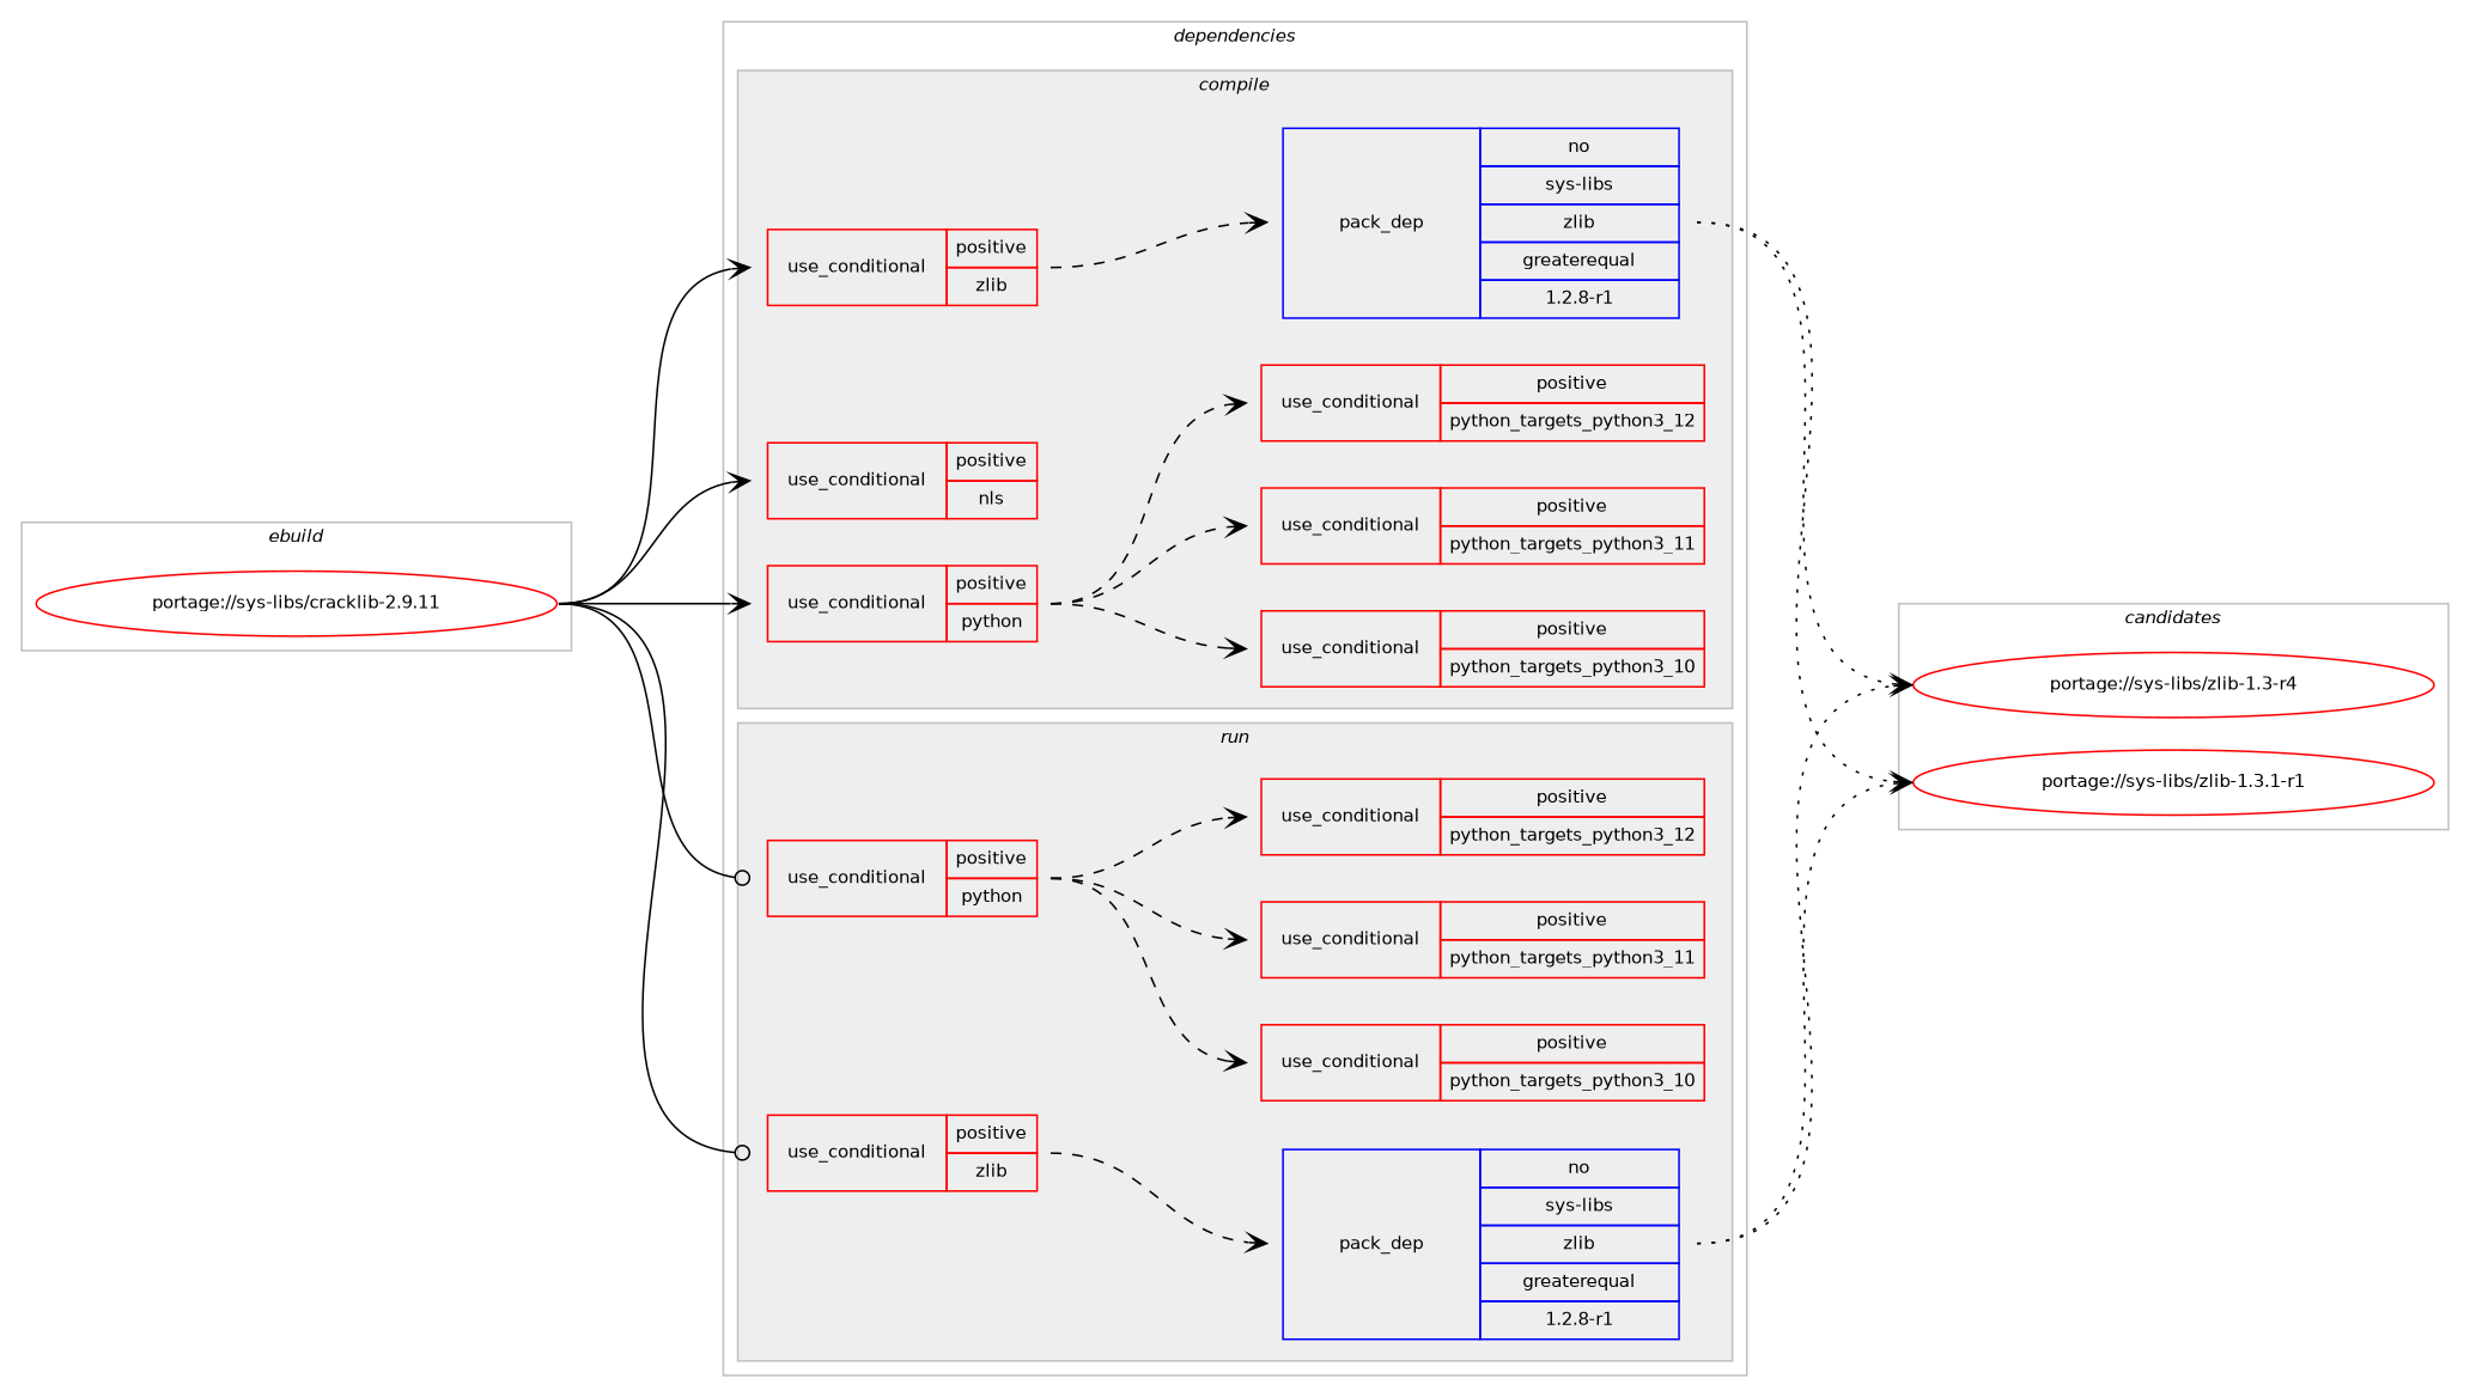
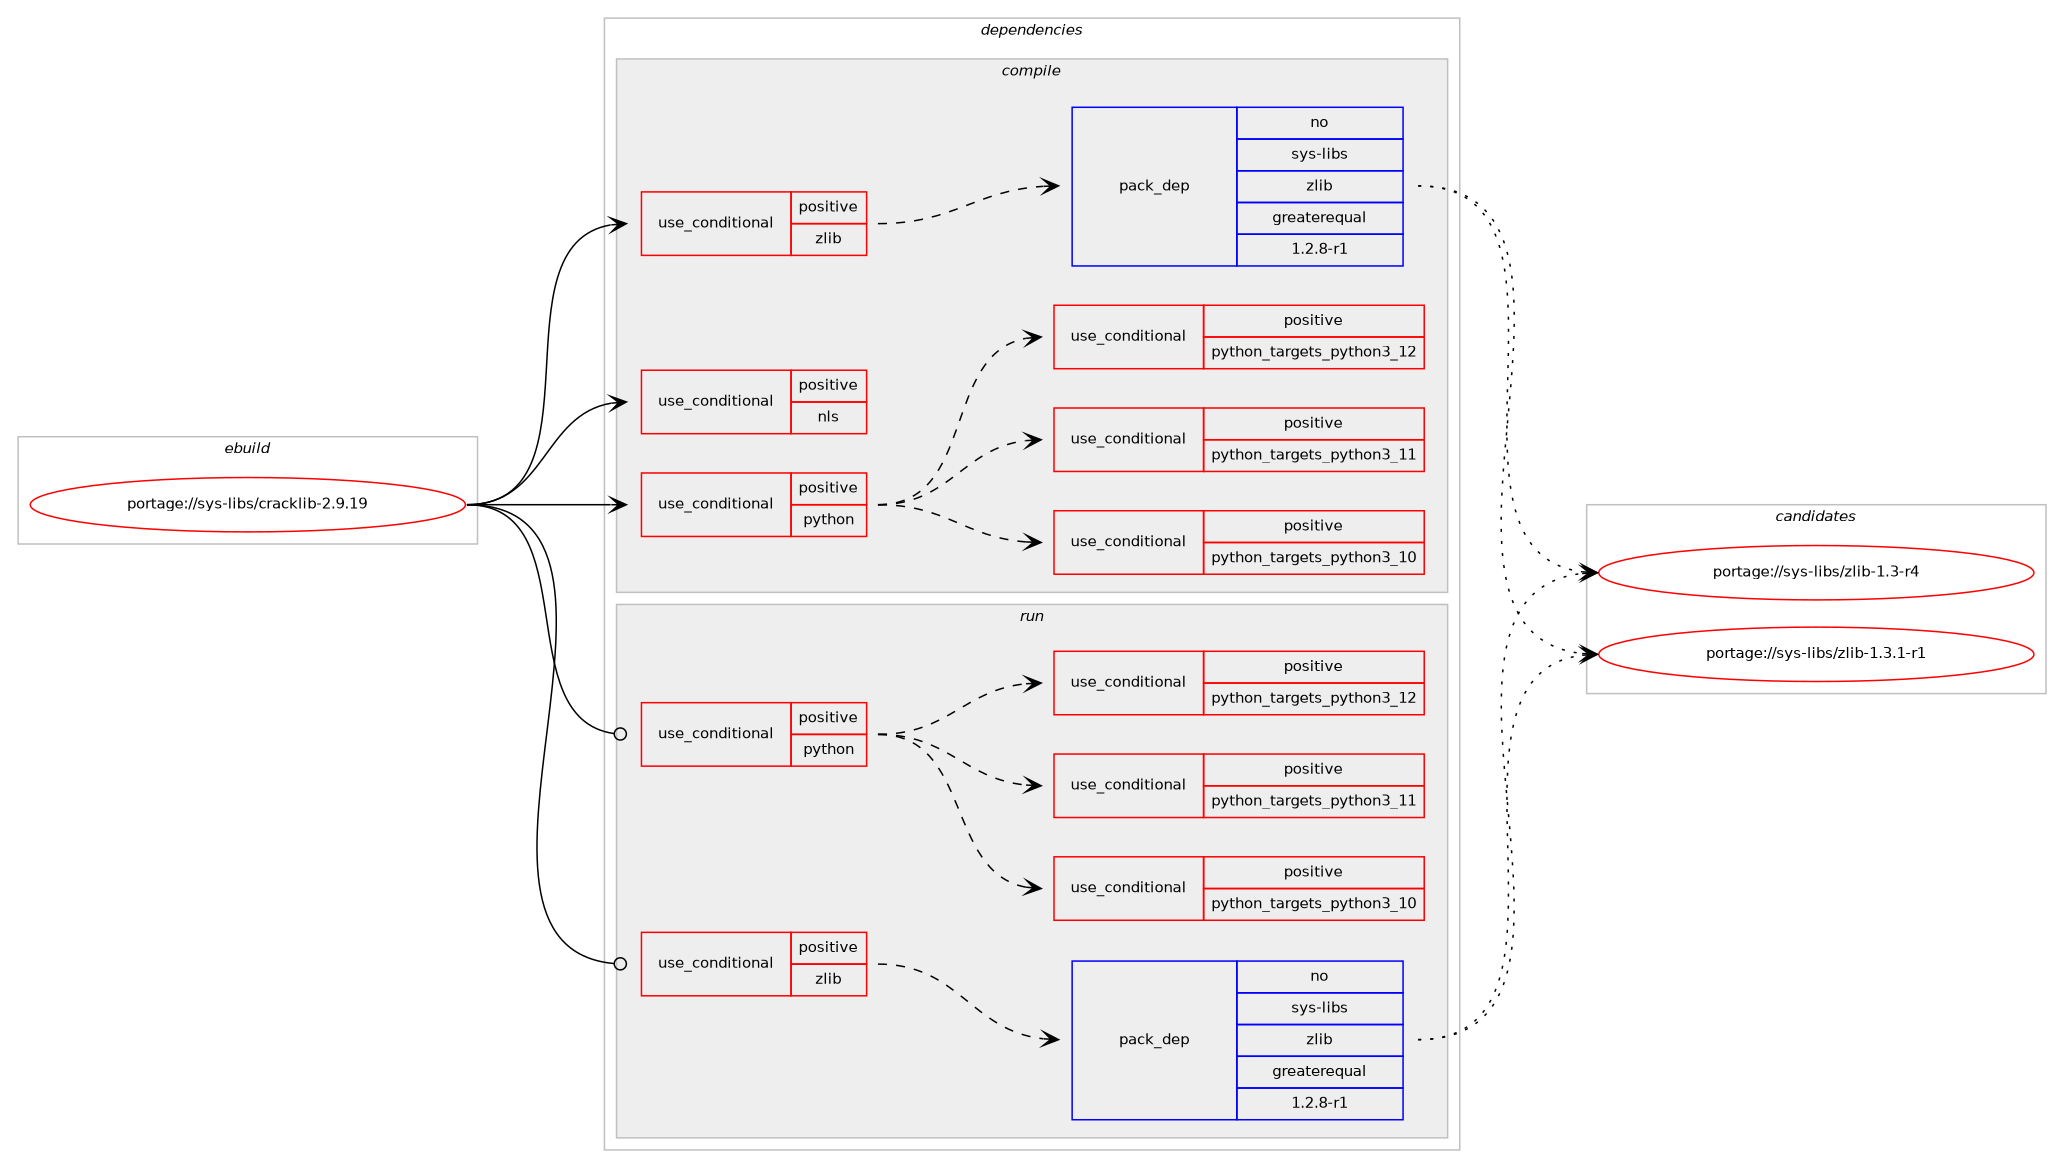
  digraph {
    compound=true
    concentrate=true
    fontname=Helvetica
    fontsize=10
    newrank=true
    rankdir=LR
    ranksep=1.5
    node [color=red fontname=Helvetica fontsize=10 shape=none]
    edge [arrowhead=vee headport=w style=dashed tailport=e weight=20]
-   n1 [label="portage://sys-libs/cracklib-2.9.11" width=4 shape=""]
+   n1 [label="portage://sys-libs/cracklib-2.9.19" width=4 shape=""]
    n2 [label=<<TABLE BORDER="0" CELLBORDER="1" CELLSPACING="0" CELLPADDING="4"><TR><TD ROWSPAN="3" CELLPADDING="10">use_conditional</TD></TR><TR><TD>positive</TD></TR><TR><TD>nls</TD></TR></TABLE>>]
    n3 [label=<<TABLE BORDER="0" CELLBORDER="1" CELLSPACING="0" CELLPADDING="4"><TR><TD ROWSPAN="3" CELLPADDING="10">use_conditional</TD></TR><TR><TD>positive</TD></TR><TR><TD>python_targets_python3_10</TD></TR></TABLE>>]
    n4 [label=<<TABLE BORDER="0" CELLBORDER="1" CELLSPACING="0" CELLPADDING="4"><TR><TD ROWSPAN="3" CELLPADDING="10">use_conditional</TD></TR><TR><TD>positive</TD></TR><TR><TD>python_targets_python3_11</TD></TR></TABLE>>]
    n5 [label=<<TABLE BORDER="0" CELLBORDER="1" CELLSPACING="0" CELLPADDING="4"><TR><TD ROWSPAN="3" CELLPADDING="10">use_conditional</TD></TR><TR><TD>positive</TD></TR><TR><TD>python_targets_python3_12</TD></TR></TABLE>>]
    n6 [label=<<TABLE BORDER="0" CELLBORDER="1" CELLSPACING="0" CELLPADDING="4"><TR><TD ROWSPAN="3" CELLPADDING="10">use_conditional</TD></TR><TR><TD>positive</TD></TR><TR><TD>python</TD></TR></TABLE>>]
    n7 [color=blue label=<<TABLE BORDER="0" CELLBORDER="1" CELLSPACING="0" CELLPADDING="4" WIDTH="220"><TR><TD ROWSPAN="6" CELLPADDING="30">pack_dep</TD></TR><TR><TD WIDTH="110">no</TD></TR><TR><TD>sys-libs</TD></TR><TR><TD>zlib</TD></TR><TR><TD>greaterequal</TD></TR><TR><TD>1.2.8-r1</TD></TR></TABLE>>]
    n8 [label=<<TABLE BORDER="0" CELLBORDER="1" CELLSPACING="0" CELLPADDING="4"><TR><TD ROWSPAN="3" CELLPADDING="10">use_conditional</TD></TR><TR><TD>positive</TD></TR><TR><TD>zlib</TD></TR></TABLE>>]
    n9 [label=<<TABLE BORDER="0" CELLBORDER="1" CELLSPACING="0" CELLPADDING="4"><TR><TD ROWSPAN="3" CELLPADDING="10">use_conditional</TD></TR><TR><TD>positive</TD></TR><TR><TD>python_targets_python3_10</TD></TR></TABLE>>]
    n10 [label=<<TABLE BORDER="0" CELLBORDER="1" CELLSPACING="0" CELLPADDING="4"><TR><TD ROWSPAN="3" CELLPADDING="10">use_conditional</TD></TR><TR><TD>positive</TD></TR><TR><TD>python_targets_python3_11</TD></TR></TABLE>>]
    n11 [label=<<TABLE BORDER="0" CELLBORDER="1" CELLSPACING="0" CELLPADDING="4"><TR><TD ROWSPAN="3" CELLPADDING="10">use_conditional</TD></TR><TR><TD>positive</TD></TR><TR><TD>python_targets_python3_12</TD></TR></TABLE>>]
    n12 [label=<<TABLE BORDER="0" CELLBORDER="1" CELLSPACING="0" CELLPADDING="4"><TR><TD ROWSPAN="3" CELLPADDING="10">use_conditional</TD></TR><TR><TD>positive</TD></TR><TR><TD>python</TD></TR></TABLE>>]
    n13 [color=blue label=<<TABLE BORDER="0" CELLBORDER="1" CELLSPACING="0" CELLPADDING="4" WIDTH="220"><TR><TD ROWSPAN="6" CELLPADDING="30">pack_dep</TD></TR><TR><TD WIDTH="110">no</TD></TR><TR><TD>sys-libs</TD></TR><TR><TD>zlib</TD></TR><TR><TD>greaterequal</TD></TR><TR><TD>1.2.8-r1</TD></TR></TABLE>>]
    n14 [label=<<TABLE BORDER="0" CELLBORDER="1" CELLSPACING="0" CELLPADDING="4"><TR><TD ROWSPAN="3" CELLPADDING="10">use_conditional</TD></TR><TR><TD>positive</TD></TR><TR><TD>zlib</TD></TR></TABLE>>]
    n15 [label="portage://sys-libs/zlib-1.3-r4" width=4 shape=""]
    n16 [label="portage://sys-libs/zlib-1.3.1-r1" width=4 shape=""]
    subgraph cluster_1 {
      color=gray
      label=<<i>ebuild</i>>
      rank=same
      n1
    }
    subgraph cluster_2 {
      color=gray
      label=<<i>dependencies</i>>
      subgraph cluster_3 {
        color=gray
        fillcolor="#eeeeee"
        label=<<i>compile</i>>
        style=filled
        subgraph sub_4 {
          color=gray
          fillcolor="#eeeeee"
          label=<<i>compile</i>>
          style=filled
          n2
        }
        subgraph sub_5 {
          color=gray
          fillcolor="#eeeeee"
          label=<<i>compile</i>>
          style=filled
          n6
          subgraph sub_6 {
            color=gray
            fillcolor="#eeeeee"
            label=<<i>compile</i>>
            style=filled
            n3
          }
          subgraph sub_7 {
            color=gray
            fillcolor="#eeeeee"
            label=<<i>compile</i>>
            style=filled
            n4
          }
          subgraph sub_8 {
            color=gray
            fillcolor="#eeeeee"
            label=<<i>compile</i>>
            style=filled
            n5
          }
        }
        subgraph sub_9 {
          color=gray
          fillcolor="#eeeeee"
          label=<<i>compile</i>>
          style=filled
          n8
          subgraph sub_10 {
            color=gray
            fillcolor="#eeeeee"
            label=<<i>compile</i>>
            style=filled
            n7
          }
        }
      }
      subgraph cluster_11 {
        color=gray
        fillcolor="#eeeeee"
        label=<<i>compile and run</i>>
        style=filled
      }
      subgraph cluster_12 {
        color=gray
        fillcolor="#eeeeee"
        label=<<i>run</i>>
        style=filled
        subgraph sub_13 {
          color=gray
          fillcolor="#eeeeee"
          label=<<i>run</i>>
          style=filled
          n12
          subgraph sub_14 {
            color=gray
            fillcolor="#eeeeee"
            label=<<i>run</i>>
            style=filled
            n9
          }
          subgraph sub_15 {
            color=gray
            fillcolor="#eeeeee"
            label=<<i>run</i>>
            style=filled
            n10
          }
          subgraph sub_16 {
            color=gray
            fillcolor="#eeeeee"
            label=<<i>run</i>>
            style=filled
            n11
          }
        }
        subgraph sub_17 {
          color=gray
          fillcolor="#eeeeee"
          label=<<i>run</i>>
          style=filled
          n14
          subgraph sub_18 {
            color=gray
            fillcolor="#eeeeee"
            label=<<i>run</i>>
            style=filled
            n13
          }
        }
      }
    }
    subgraph cluster_19 {
      color=gray
      label=<<i>candidates</i>>
      rank=same
      subgraph sub_20 {
        color=black
        label=<<i>candidates</i>>
        nodesep=1
        rank=same
        n15
        n16
      }
      subgraph sub_21 {
        color=black
        label=<<i>candidates</i>>
        nodesep=1
        rank=same
        n15
        n16
      }
    }
    n1 -> n2 [style=solid]
    n1 -> n6 [style=solid]
    n1 -> n8 [style=solid]
    n1 -> n12 [arrowhead=odot style=solid]
    n1 -> n14 [arrowhead=odot style=solid]
    n6 -> n3
    n6 -> n4
    n6 -> n5
    n7 -> n15 [style=dotted weight=100]
    n7 -> n16 [style=dotted weight=100]
    n8 -> n7
    n12 -> n9
    n12 -> n10
    n12 -> n11
    n13 -> n15 [style=dotted weight=100]
    n13 -> n16 [style=dotted weight=100]
    n14 -> n13
  }
